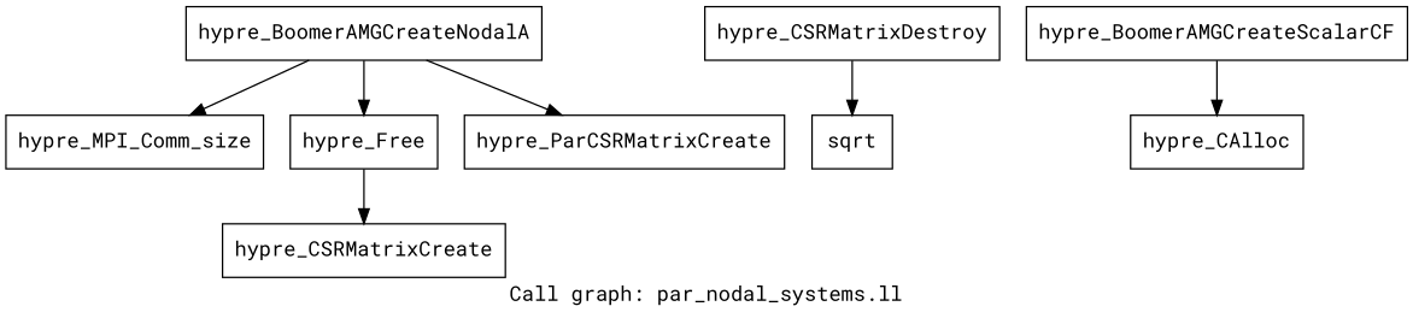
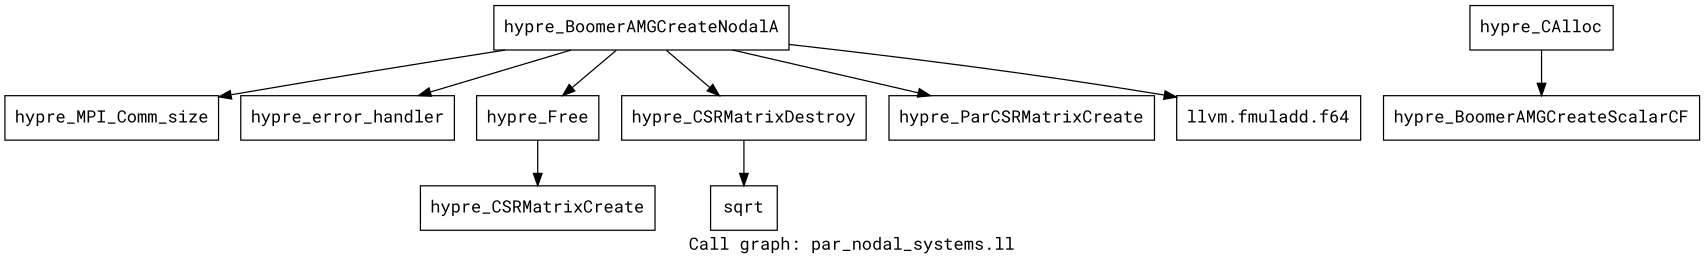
  digraph {
    fontname="Roboto Mono"
    label="Call graph: par_nodal_systems.ll"
    node [fontname="Roboto Mono" shape=record]
    edge [fontname="Roboto Mono"]
    n1 [label="{hypre_BoomerAMGCreateNodalA}"]
    n2 [label="{hypre_MPI_Comm_size}"]
+   n3 [label="{hypre_error_handler}"]
    n4 [label="{hypre_Free}"]
    n5 [label="{hypre_CSRMatrixDestroy}"]
    n6 [label="{hypre_ParCSRMatrixCreate}"]
+   n7 [label="{llvm.fmuladd.f64}"]
    n8 [label="{hypre_CAlloc}"]
    n9 [label="{hypre_CSRMatrixCreate}"]
    n10 [label="{sqrt}"]
    n11 [label="{hypre_BoomerAMGCreateScalarCF}"]
    n1 -> n2
+   n1 -> n3
    n1 -> n4
+   n1 -> n5
    n1 -> n6
+   n1 -> n7
    n4 -> n9
    n5 -> n10
-   n11 -> n8
+   n8 -> n11
  }
